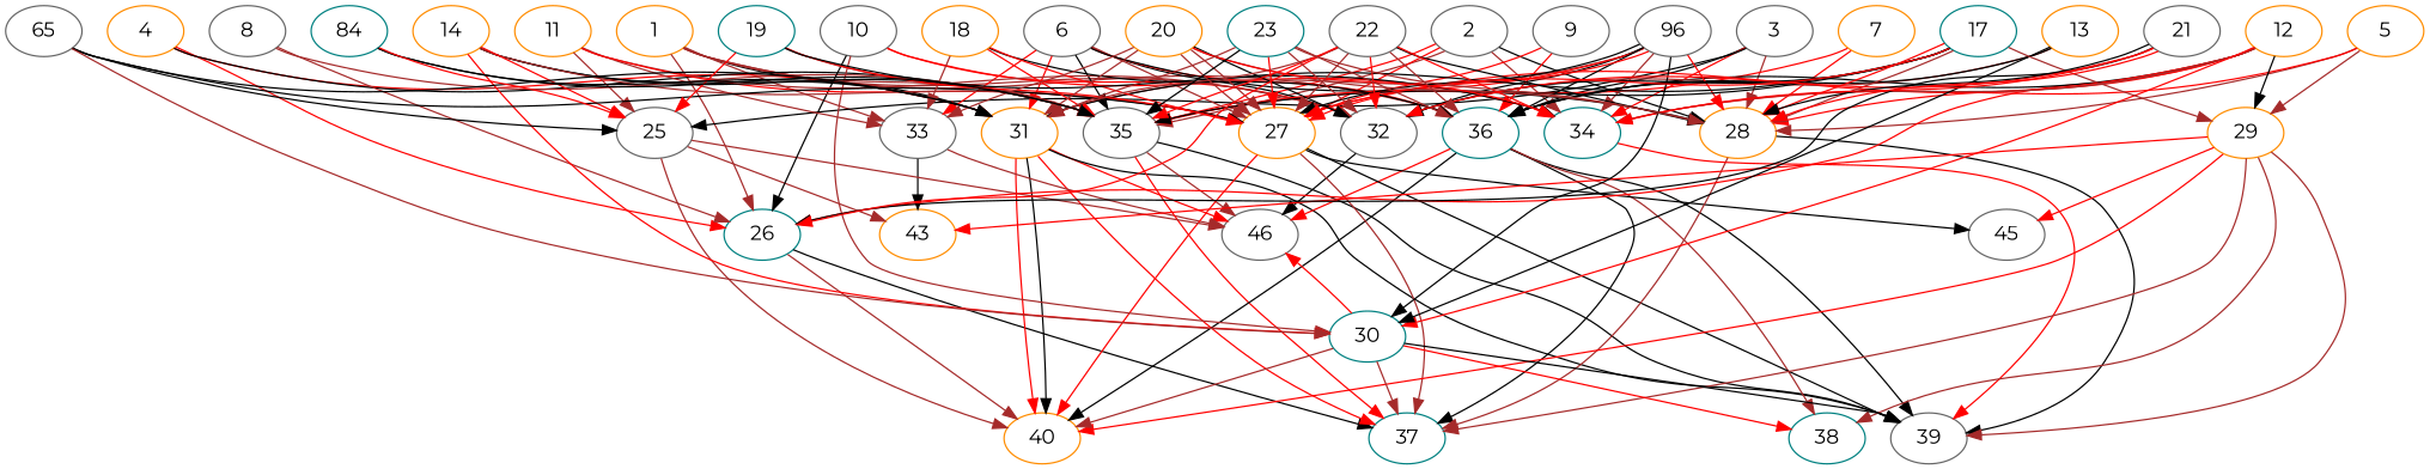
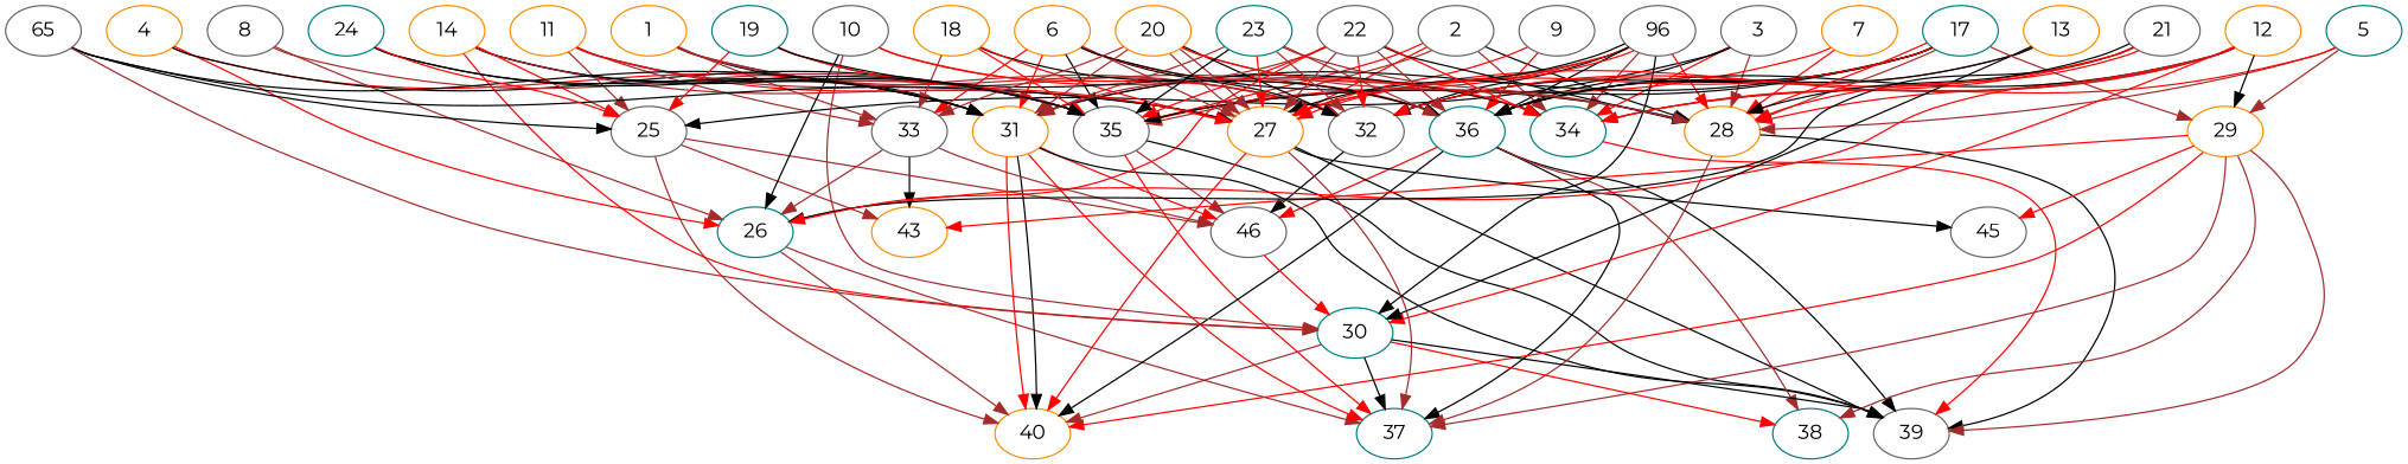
  digraph {
    fontname=Montserrat
    node [alpha=0.10 color=darkorange fontname=Montserrat]
    edge [color=brown fontname=Montserrat]
    1 [alpha=0.18 expect_size=5819330041777584340992]
    26 [alpha=0.18 color=teal expect_size=42329114975814448]
    31 [expect_size=60256038543750744]
    32 [alpha=0.07 color=gray40 expect_size=2431000339680189]
    33 [color=gray40 expect_size=92127877263068758016]
    35 [alpha=0.16 color=gray40 expect_size=476326182630822248448]
    36 [alpha=0.09 color=teal expect_size=910758367562169216]
    40 [alpha=0.16 expect_size=2566666616505847296]
    37 [alpha=0.04 color=teal expect_size=54192691507895584]
    n10 [alpha=0.14 color=gray40 expect_size=7179342099769578 label=46]
    39 [alpha=0.07 color=gray40 expect_size=1142340015115873550336]
    43 [alpha=0.03 expect_size=5634746031426879488]
    38 [alpha=0.17 color=teal expect_size=3356671630391341568]
    2 [alpha=0.04 color=gray40 expect_size=108088845595011792]
    27 [alpha=0.09 expect_size=13270473093347762]
    28 [alpha=0.07 expect_size=3107088989101164032]
    34 [alpha=0.16 color=teal expect_size=4305164566524093952]
    n18 [alpha=0.07 color=gray40 expect_size=14251378578026976 label=45]
    3 [alpha=0.00 color=gray40 expect_size=938422583634723602432]
    25 [alpha=0.02 color=gray40 expect_size=40957921046811256]
    4 [alpha=0.04 expect_size=6188839136692188160]
-   5 [expect_size=10510218448707948544]
+   5 [color=teal expect_size=10510218448707948544]
    29 [expect_size=17555927100152845697024]
-   6 [alpha=0.06 color=gray40 expect_size=6921940648928662528]
+   6 [alpha=0.06 expect_size=6921940648928662528]
    7 [alpha=0.04 expect_size=31494696434938164]
    8 [alpha=0.13 color=gray40 expect_size=73931339525865340928]
    9 [alpha=0.20 color=gray40 expect_size=2176423692563644416000]
    10 [alpha=0.09 color=gray40 expect_size=432334929353972416]
    30 [alpha=0.05 color=teal expect_size=4801352926393654050816]
    11 [alpha=0.08 expect_size=4306597269811128320]
    12 [alpha=0.03 expect_size=17424189527421416]
    13 [alpha=0.03 expect_size=1084377796451043968]
    14 [alpha=0.12 expect_size=45904670482300752]
    n34 [alpha=0.05 color=gray40 expect_size=520609660510146658304 label=65]
    n35 [color=gray40 expect_size=5597652882827522 label=96]
    17 [alpha=0.17 color=teal expect_size=6766607705634007678976]
    18 [alpha=0.07 expect_size=6695789356564889600]
    19 [alpha=0.15 color=teal expect_size=62043957091361808]
    20 [alpha=0.09 expect_size=8086534242936535]
    21 [alpha=0.16 color=gray40 expect_size=5230610991422371840]
    22 [alpha=0.14 color=gray40 expect_size=895731993541788544]
    23 [alpha=0.15 color=teal expect_size=6995053263725780795392]
-   24 [alpha=0.06 color=teal expect_size=122296502034662608 label=84]
-   1 -> 26
+   24 [alpha=0.06 color=teal expect_size=122296502034662608]
+   33 -> 26
    1 -> 31 [color=black]
    1 -> 32
    1 -> 33
    1 -> 35
    1 -> 36
    26 -> 40
-   26 -> 37 [color=black]
+   26 -> 37
    31 -> 40 [color=red]
    31 -> 40 [color=black]
    31 -> 37 [color=red]
    31 -> n10 [color=red]
    31 -> 39 [color=black]
    32 -> n10 [color=black]
    33 -> n10
    33 -> 43 [color=black]
    35 -> 37 [color=red]
    35 -> n10
    35 -> 39 [color=black]
    36 -> 40 [color=black]
    36 -> 37 [color=black]
    36 -> n10 [color=red]
    36 -> 39 [color=black]
    36 -> 38
    2 -> 35 [color=red]
    2 -> 35
    2 -> 27 [color=red]
    2 -> 28 [color=black]
    2 -> 34
    27 -> 40 [color=red]
    27 -> 37
    27 -> 39 [color=black]
    27 -> n18 [color=black]
    28 -> 37
    28 -> 39 [color=black]
    34 -> 39 [color=red]
    3 -> 36 [color=black]
    3 -> 28
    3 -> 34 [color=red]
    3 -> 25 [color=black]
    25 -> 40
    25 -> n10
    25 -> 43
    4 -> 26 [color=red]
    4 -> 31 [color=red]
    4 -> 35 [color=black]
    5 -> 28
    5 -> 34 [color=red]
    5 -> 29
    29 -> 40 [color=red]
    29 -> 37
    29 -> 39
    29 -> 43 [color=red]
    29 -> 38
    29 -> n18 [color=red]
    6 -> 31 [color=red]
    6 -> 32 [color=black]
    6 -> 33 [color=red]
    6 -> 35 [color=black]
    6 -> 36 [color=red]
    6 -> 27
    6 -> 28 [color=black]
    7 -> 35 [color=red]
    7 -> 28 [color=red]
    8 -> 26
    8 -> 35
    9 -> 36 [color=red]
    9 -> 27 [color=red]
    10 -> 26 [color=black]
    10 -> 32 [color=red]
    10 -> 34 [color=red]
    10 -> 30
    30 -> 40
-   30 -> 37
-   30 -> n10 [color=red]
+   30 -> 37 [color=black]
+   n10 -> 30 [color=red]
    30 -> 39 [color=black]
    30 -> 38 [color=red]
    11 -> 32
    11 -> 33
+   11 -> 35
    11 -> 27 [color=red]
    11 -> 25
    12 -> 26 [color=red]
    12 -> 36 [color=black]
    12 -> 27 [color=red]
    12 -> 28 [color=red]
    12 -> 34
    12 -> 29 [color=black]
    12 -> 30 [color=red]
    13 -> 32
    13 -> 36 [color=black]
    13 -> 30 [color=black]
    14 -> 31 [color=black]
    14 -> 35 [color=black]
    14 -> 27
    14 -> 25 [color=red]
    14 -> 30 [color=red]
    n34 -> 31 [color=black]
    n34 -> 27 [color=black]
    n34 -> 25 [color=black]
    n34 -> 30
    n35 -> 31
    n35 -> 32 [color=black]
    n35 -> 35 [color=red]
    n35 -> 36 [color=black]
    n35 -> 27 [color=black]
    n35 -> 27 [color=red]
    n35 -> 28 [color=red]
    n35 -> 34
    n35 -> 30 [color=black]
    17 -> 31 [color=black]
    17 -> 32 [color=black]
    17 -> 35 [color=black]
    17 -> 36 [color=black]
    17 -> 27 [color=red]
    17 -> 28 [color=red]
    17 -> 28
    17 -> 29
    18 -> 33
    18 -> 35 [color=red]
    18 -> 36 [color=black]
    18 -> 27 [color=red]
    19 -> 35
    19 -> 27 [color=red]
    19 -> 34 [color=black]
    19 -> 25 [color=red]
    20 -> 31
    20 -> 32 [color=black]
    20 -> 33
    20 -> 27
    20 -> 27
    20 -> 28
    20 -> 34 [color=red]
    21 -> 26 [color=black]
    21 -> 32 [color=red]
    21 -> 28 [color=black]
    21 -> 28 [color=red]
    21 -> 34 [color=red]
    22 -> 26 [color=red]
    22 -> 31
    22 -> 32 [color=red]
    22 -> 35 [color=red]
    22 -> 36
    22 -> 27
    22 -> 28 [color=black]
    22 -> 34 [color=red]
    23 -> 31
    23 -> 32
    23 -> 35 [color=black]
    23 -> 36
    23 -> 27 [color=red]
    23 -> 28
    24 -> 31 [color=black]
    24 -> 35 [color=black]
    24 -> 25 [color=red]
  }
